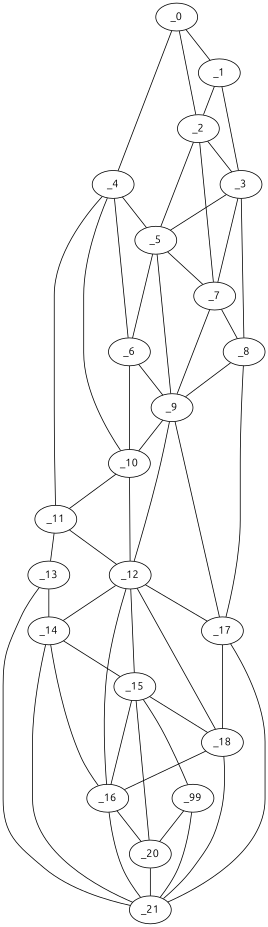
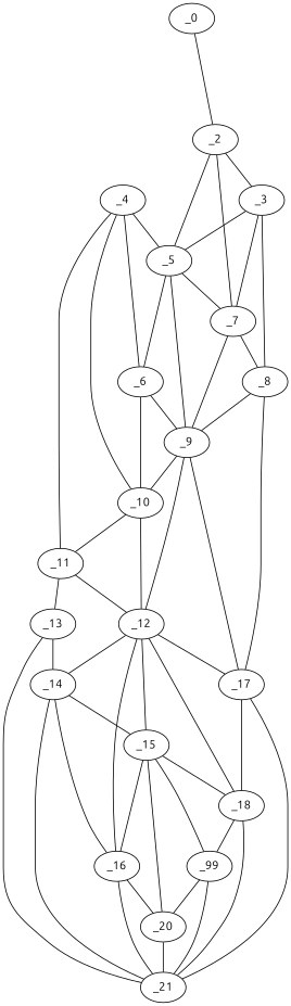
  graph {
    fontname=Ubuntu
    node [fontname=Ubuntu x=115 y=77]
    edge [fontname=Ubuntu valence=2]
    _0 [x=10 y=53]
-   _1 [x=11 y=42]
    _2 [x=17 y=48]
    _4 [x=21]
    _3 [x=19 y=39]
    _5 [x=26 y=65]
    _7 [x=36 y=45]
    _6 [x=32]
    _10 [x=59 y=88]
    _11 [x=71 y=92]
    _9 [x=48 y=43]
    _8 [x=38 y=39]
    _12 [x=77 y=61]
    _13 [x=84 y=94]
    _17 [x=113 y=46]
    _18 [x=114 y=57]
    _21 [x=123 y=78]
    _14 [x=98 y=88]
    _15 [x=104 y=71]
    _16 [x=105 y=81]
    n21 [label=_99 y=67]
    _20
-   _0 -- _1 [valence=1]
    _0 -- _2
-   _0 -- _4 [valence=1]
-   _1 -- _2
-   _1 -- _3 [valence=1]
    _2 -- _3
    _2 -- _5 [valence=1]
    _2 -- _7
    _4 -- _5
    _4 -- _6
    _4 -- _10
    _4 -- _11 [valence=1]
    _3 -- _5 [valence=1]
    _3 -- _7
    _3 -- _8 [valence=1]
    _5 -- _7
    _5 -- _6
    _5 -- _9
    _7 -- _9 [valence=1]
    _7 -- _8
    _6 -- _10 [valence=1]
    _6 -- _9 [valence=1]
    _10 -- _11
    _10 -- _12
    _11 -- _12 [valence=1]
    _11 -- _13 [valence=1]
    _9 -- _10
    _9 -- _12 [valence=1]
    _9 -- _17 [valence=1]
    _8 -- _9 [valence=1]
    _8 -- _17 [valence=1]
    _12 -- _17
    _12 -- _18
    _12 -- _14
    _12 -- _15
    _12 -- _16
    _13 -- _21 [valence=1]
    _13 -- _14 [valence=1]
    _17 -- _18 [valence=1]
    _17 -- _21 [valence=1]
    _18 -- _21 [valence=1]
-   _18 -- _16
+   _18 -- n21
    _14 -- _21
    _14 -- _15 [valence=1]
    _14 -- _16 [valence=1]
    _15 -- _18 [valence=1]
    _15 -- _16
    _15 -- n21
    _15 -- _20
    _16 -- _21
    _16 -- _20 [valence=1]
    n21 -- _21
    n21 -- _20
    _20 -- _21 [valence=1]
  }
